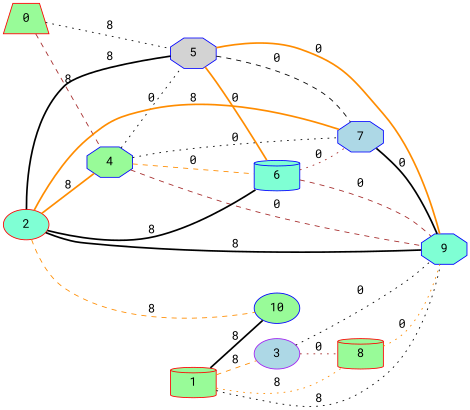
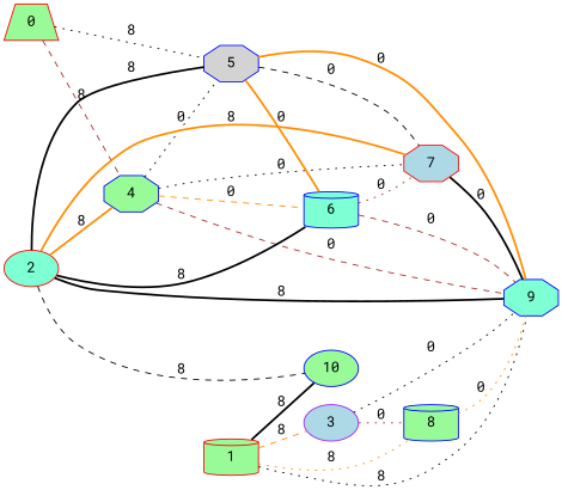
  graph {
    fontname="Roboto Mono"
    rankdir=LR
    node [color=blue fillcolor=palegreen fontname="Roboto Mono" shape=octagon style=filled weight=3]
    edge [color=black fontname="Roboto Mono" style=dotted]
    0 [color=red shape=trapezium weight=1]
    4
    5 [fillcolor=lightgrey]
    9 [fillcolor=aquamarine]
    6 [fillcolor=aquamarine shape=cylinder]
-   7 [fillcolor=lightblue]
+   7 [color=red fillcolor=lightblue]
    1 [color=red shape=cylinder weight=1]
    3 [color=purple fillcolor=lightblue shape=ellipse weight=4]
-   8 [color=red shape=cylinder]
+   8 [shape=cylinder]
    10 [shape=ellipse]
    2 [color=red fillcolor=aquamarine shape=ellipse weight=1]
    0 -- 4 [color=brown label=8 style=dashed]
    0 -- 5 [label=8]
    4 -- 5 [label=0]
    4 -- 9 [color=brown label=0 style=dashed]
    4 -- 6 [color=darkorange label=0 style=dashed]
    4 -- 7 [label=0]
    5 -- 9 [color=darkorange label=0 style=bold]
    5 -- 6 [color=darkorange label=0 style=bold]
    5 -- 7 [label=0 style=dashed]
    6 -- 9 [color=brown label=0 style=dashed]
    6 -- 7 [color=brown label=0]
    7 -- 9 [label=0 style=bold]
    1 -- 9 [label=8]
    1 -- 3 [color=darkorange label=8 style=dashed]
    1 -- 8 [color=darkorange label=8]
    1 -- 10 [label=8 style=bold]
    3 -- 9 [label=0]
    3 -- 8 [color=brown label=0]
    8 -- 9 [color=darkorange label=0]
    2 -- 4 [color=darkorange label=8 style=bold]
    2 -- 5 [label=8 style=bold]
    2 -- 9 [label=8 style=bold]
    2 -- 6 [label=8 style=bold]
    2 -- 7 [color=darkorange label=8 style=bold]
-   2 -- 10 [color=darkorange label=8 style=dashed]
+   2 -- 10 [label=8 style=dashed]
  }
